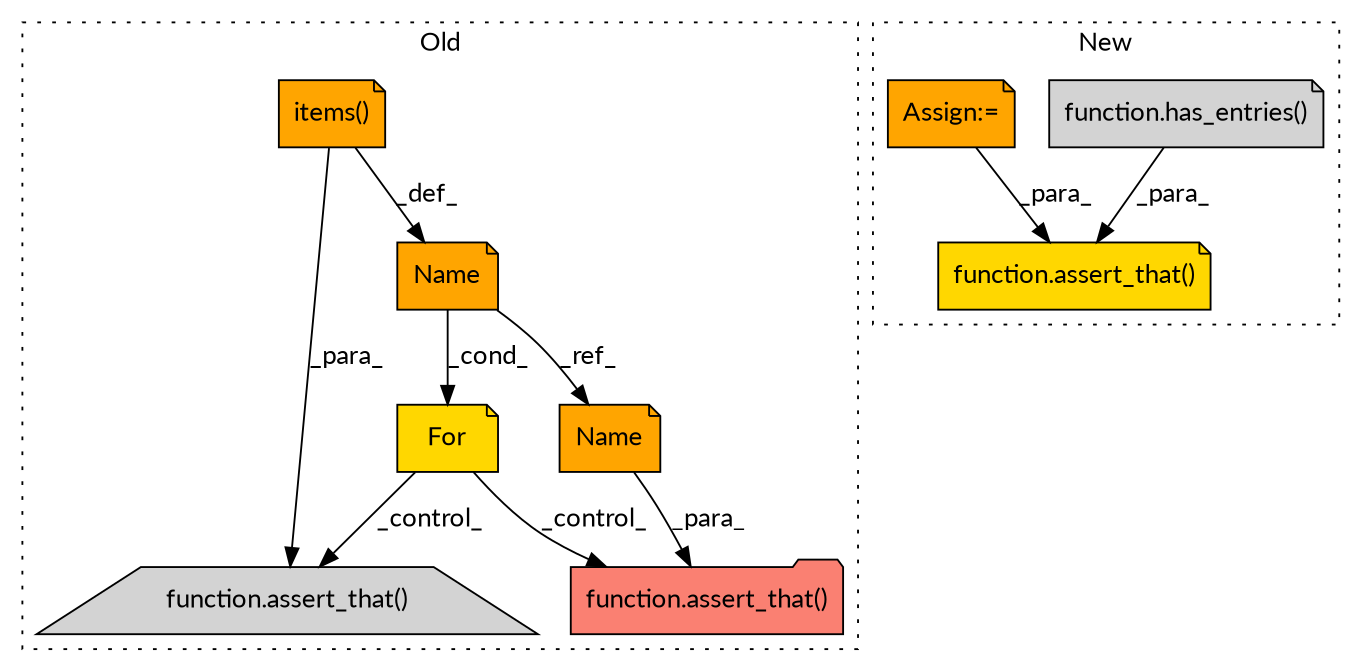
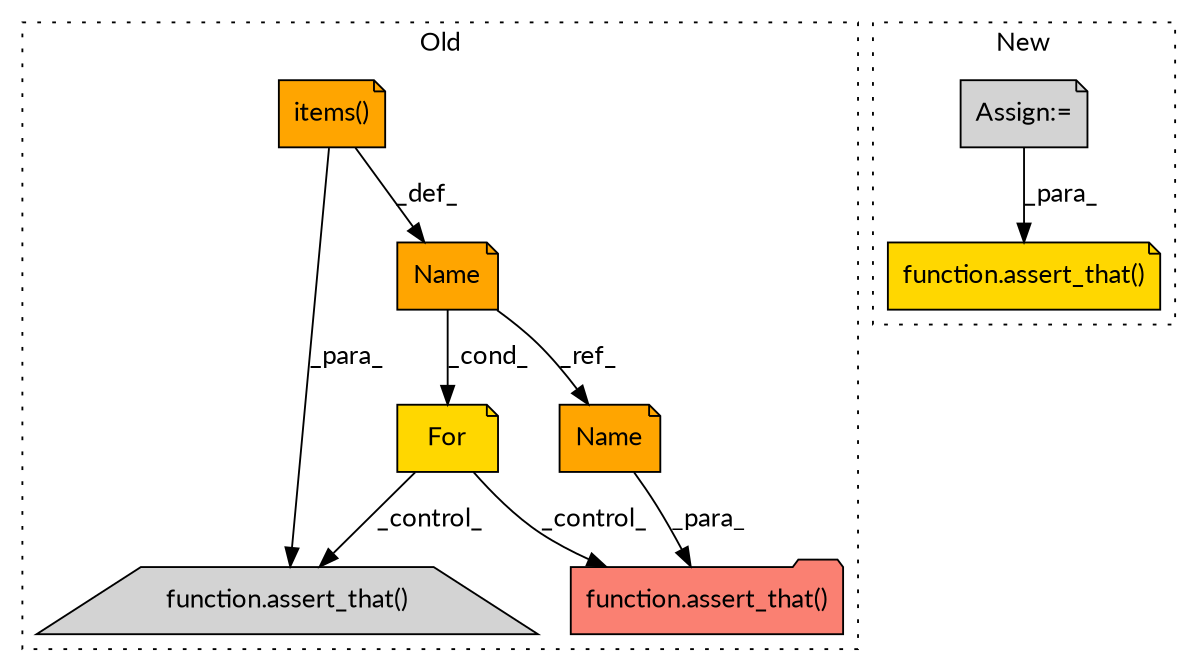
  digraph {
    fontname=Lato
    node [a=75 fillcolor=orange fontname=Lato l="12,1" shape=note style=filled]
    edge [fontname=Lato]
    n1 [l=20 label="items()" s=3124]
    n2 [a=107 fillcolor=gold l="4,10" label=For s="3106,3144"]
    n3 [fillcolor=lightgrey label="function.assert_that()" s="3154,3246" shape=trapezium]
    n4 [a=87 l=5 label=Name s=3115]
    n5 [fillcolor=salmon label="function.assert_that()" s="3256,3297" shape=folder]
    n6 [a=87 l=5 label=Name s=3268]
-   n7 [fillcolor=lightgrey label="function.has_entries()" s="4101,4126"]
    n8 [fillcolor=gold label="function.assert_that()" s="4083,4127"]
-   n9 [a=68 l=3 label="Assign:=" s=3651]
+   n9 [a=68 fillcolor=lightgrey l=3 label="Assign:=" s=3651]
    subgraph cluster_1 {
      label=Old
      style=dotted
      n1
      n2
      n3
      n4
      n5
      n6
    }
    subgraph cluster_2 {
      label=New
      style=dotted
-     n7
      n8
      n9
    }
    n1 -> n3 [label=_para_]
    n1 -> n4 [label=_def_]
    n2 -> n3 [label=_control_]
    n2 -> n5 [label=_control_]
    n4 -> n2 [label=_cond_]
    n4 -> n6 [label=_ref_]
    n6 -> n5 [label=_para_]
-   n7 -> n8 [label=_para_]
    n9 -> n8 [label=_para_]
  }
